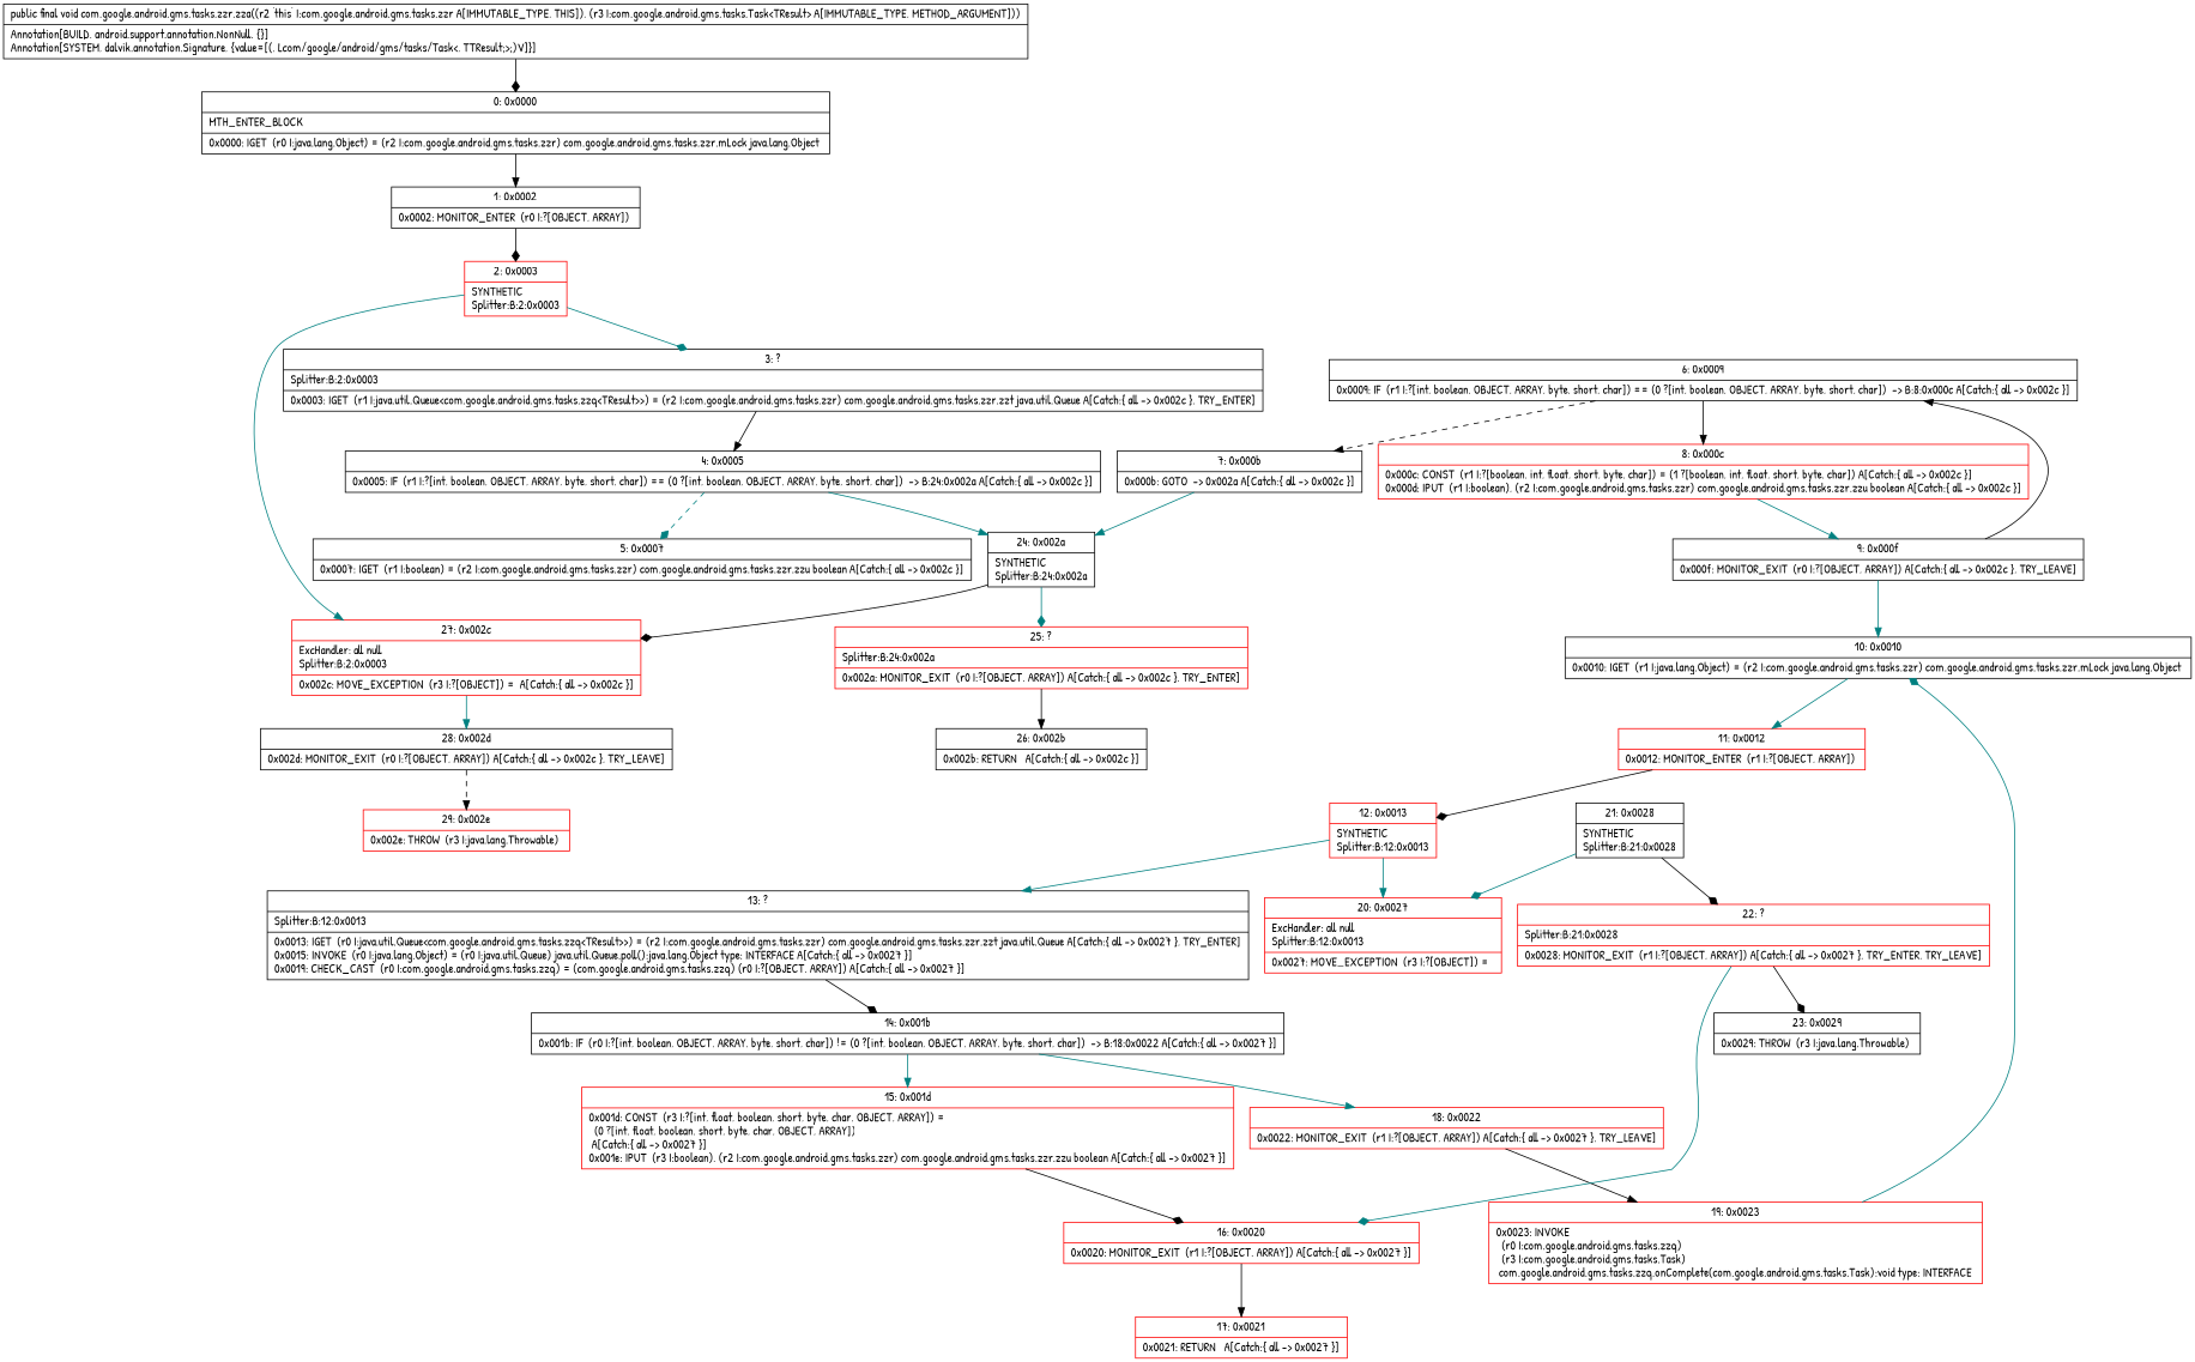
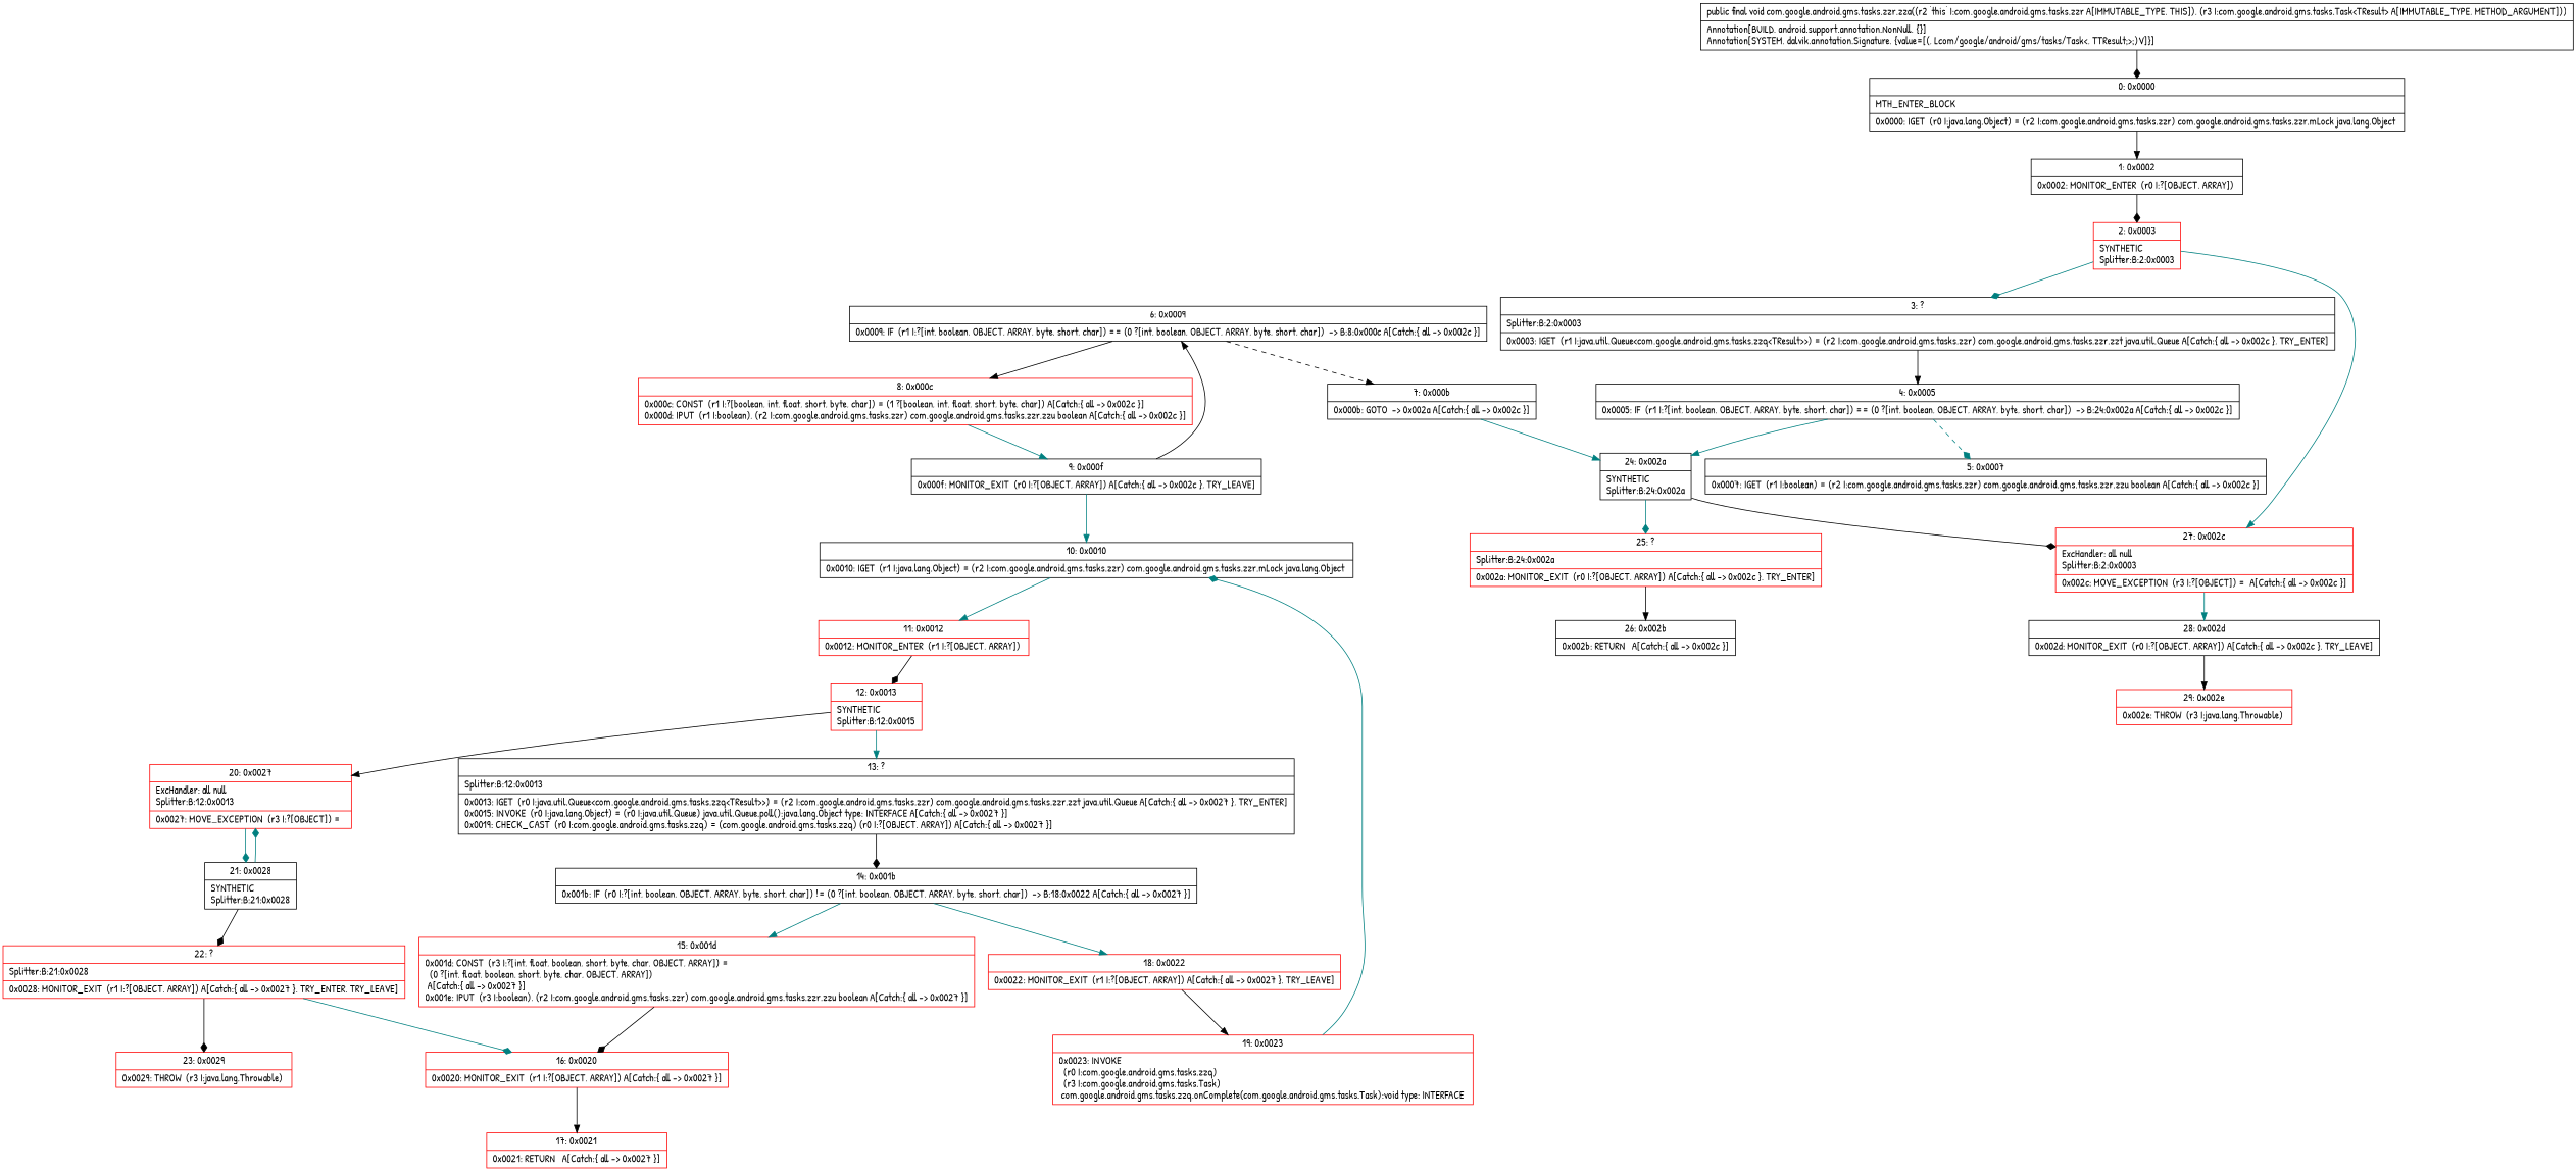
  digraph {
    fontname="Patrick Hand"
    node [color=black fontname="Patrick Hand" shape=record]
    edge [arrowhead=normal color=teal fontname="Patrick Hand"]
    n1 [label="{0\:\ 0x0000|MTH_ENTER_BLOCK\l|0x0000: IGET  (r0 I:java.lang.Object) = (r2 I:com.google.android.gms.tasks.zzr) com.google.android.gms.tasks.zzr.mLock java.lang.Object \l}"]
    n2 [label="{1\:\ 0x0002|0x0002: MONITOR_ENTER  (r0 I:?[OBJECT, ARRAY]) \l}"]
    n3 [color=red label="{2\:\ 0x0003|SYNTHETIC\lSplitter:B:2:0x0003\l}"]
    n4 [label="{3\:\ ?|Splitter:B:2:0x0003\l|0x0003: IGET  (r1 I:java.util.Queue\<com.google.android.gms.tasks.zzq\<TResult\>\>) = (r2 I:com.google.android.gms.tasks.zzr) com.google.android.gms.tasks.zzr.zzt java.util.Queue A[Catch:\{ all \-\> 0x002c \}, TRY_ENTER]\l}"]
    n5 [color=red label="{27\:\ 0x002c|ExcHandler: all null\lSplitter:B:2:0x0003\l|0x002c: MOVE_EXCEPTION  (r3 I:?[OBJECT]) =  A[Catch:\{ all \-\> 0x002c \}]\l}"]
    n6 [label="{4\:\ 0x0005|0x0005: IF  (r1 I:?[int, boolean, OBJECT, ARRAY, byte, short, char]) == (0 ?[int, boolean, OBJECT, ARRAY, byte, short, char])  \-\> B:24:0x002a A[Catch:\{ all \-\> 0x002c \}]\l}"]
    n7 [label="{28\:\ 0x002d|0x002d: MONITOR_EXIT  (r0 I:?[OBJECT, ARRAY]) A[Catch:\{ all \-\> 0x002c \}, TRY_LEAVE]\l}"]
    n8 [label="{5\:\ 0x0007|0x0007: IGET  (r1 I:boolean) = (r2 I:com.google.android.gms.tasks.zzr) com.google.android.gms.tasks.zzr.zzu boolean A[Catch:\{ all \-\> 0x002c \}]\l}"]
    n9 [label="{24\:\ 0x002a|SYNTHETIC\lSplitter:B:24:0x002a\l}"]
    n10 [color=red label="{25\:\ ?|Splitter:B:24:0x002a\l|0x002a: MONITOR_EXIT  (r0 I:?[OBJECT, ARRAY]) A[Catch:\{ all \-\> 0x002c \}, TRY_ENTER]\l}"]
    n11 [label="{6\:\ 0x0009|0x0009: IF  (r1 I:?[int, boolean, OBJECT, ARRAY, byte, short, char]) == (0 ?[int, boolean, OBJECT, ARRAY, byte, short, char])  \-\> B:8:0x000c A[Catch:\{ all \-\> 0x002c \}]\l}"]
    n12 [label="{7\:\ 0x000b|0x000b: GOTO  \-\> 0x002a A[Catch:\{ all \-\> 0x002c \}]\l}"]
    n13 [color=red label="{8\:\ 0x000c|0x000c: CONST  (r1 I:?[boolean, int, float, short, byte, char]) = (1 ?[boolean, int, float, short, byte, char]) A[Catch:\{ all \-\> 0x002c \}]\l0x000d: IPUT  (r1 I:boolean), (r2 I:com.google.android.gms.tasks.zzr) com.google.android.gms.tasks.zzr.zzu boolean A[Catch:\{ all \-\> 0x002c \}]\l}"]
    n14 [label="{9\:\ 0x000f|0x000f: MONITOR_EXIT  (r0 I:?[OBJECT, ARRAY]) A[Catch:\{ all \-\> 0x002c \}, TRY_LEAVE]\l}"]
    n15 [label="{10\:\ 0x0010|0x0010: IGET  (r1 I:java.lang.Object) = (r2 I:com.google.android.gms.tasks.zzr) com.google.android.gms.tasks.zzr.mLock java.lang.Object \l}"]
    n16 [color=red label="{11\:\ 0x0012|0x0012: MONITOR_ENTER  (r1 I:?[OBJECT, ARRAY]) \l}"]
-   n17 [color=red label="{12\:\ 0x0013|SYNTHETIC\lSplitter:B:12:0x0013\l}"]
+   n17 [color=red label="{12\:\ 0x0013|SYNTHETIC\lSplitter:B:12:0x0015\l}"]
    n18 [label="{13\:\ ?|Splitter:B:12:0x0013\l|0x0013: IGET  (r0 I:java.util.Queue\<com.google.android.gms.tasks.zzq\<TResult\>\>) = (r2 I:com.google.android.gms.tasks.zzr) com.google.android.gms.tasks.zzr.zzt java.util.Queue A[Catch:\{ all \-\> 0x0027 \}, TRY_ENTER]\l0x0015: INVOKE  (r0 I:java.lang.Object) = (r0 I:java.util.Queue) java.util.Queue.poll():java.lang.Object type: INTERFACE A[Catch:\{ all \-\> 0x0027 \}]\l0x0019: CHECK_CAST  (r0 I:com.google.android.gms.tasks.zzq) = (com.google.android.gms.tasks.zzq) (r0 I:?[OBJECT, ARRAY]) A[Catch:\{ all \-\> 0x0027 \}]\l}"]
    n19 [color=red label="{20\:\ 0x0027|ExcHandler: all null\lSplitter:B:12:0x0013\l|0x0027: MOVE_EXCEPTION  (r3 I:?[OBJECT]) =  \l}"]
    n20 [label="{14\:\ 0x001b|0x001b: IF  (r0 I:?[int, boolean, OBJECT, ARRAY, byte, short, char]) != (0 ?[int, boolean, OBJECT, ARRAY, byte, short, char])  \-\> B:18:0x0022 A[Catch:\{ all \-\> 0x0027 \}]\l}"]
    n21 [label="{21\:\ 0x0028|SYNTHETIC\lSplitter:B:21:0x0028\l}"]
    n22 [color=red label="{15\:\ 0x001d|0x001d: CONST  (r3 I:?[int, float, boolean, short, byte, char, OBJECT, ARRAY]) = \l  (0 ?[int, float, boolean, short, byte, char, OBJECT, ARRAY])\l A[Catch:\{ all \-\> 0x0027 \}]\l0x001e: IPUT  (r3 I:boolean), (r2 I:com.google.android.gms.tasks.zzr) com.google.android.gms.tasks.zzr.zzu boolean A[Catch:\{ all \-\> 0x0027 \}]\l}"]
    n23 [color=red label="{18\:\ 0x0022|0x0022: MONITOR_EXIT  (r1 I:?[OBJECT, ARRAY]) A[Catch:\{ all \-\> 0x0027 \}, TRY_LEAVE]\l}"]
    n24 [color=red label="{16\:\ 0x0020|0x0020: MONITOR_EXIT  (r1 I:?[OBJECT, ARRAY]) A[Catch:\{ all \-\> 0x0027 \}]\l}"]
    n25 [color=red label="{19\:\ 0x0023|0x0023: INVOKE  \l  (r0 I:com.google.android.gms.tasks.zzq)\l  (r3 I:com.google.android.gms.tasks.Task)\l com.google.android.gms.tasks.zzq.onComplete(com.google.android.gms.tasks.Task):void type: INTERFACE \l}"]
    n26 [color=red label="{17\:\ 0x0021|0x0021: RETURN   A[Catch:\{ all \-\> 0x0027 \}]\l}"]
    n27 [color=red label="{22\:\ ?|Splitter:B:21:0x0028\l|0x0028: MONITOR_EXIT  (r1 I:?[OBJECT, ARRAY]) A[Catch:\{ all \-\> 0x0027 \}, TRY_ENTER, TRY_LEAVE]\l}"]
-   n28 [label="{23\:\ 0x0029|0x0029: THROW  (r3 I:java.lang.Throwable) \l}"]
+   n28 [color=red label="{23\:\ 0x0029|0x0029: THROW  (r3 I:java.lang.Throwable) \l}"]
    n29 [label="{26\:\ 0x002b|0x002b: RETURN   A[Catch:\{ all \-\> 0x002c \}]\l}"]
    n30 [color=red label="{29\:\ 0x002e|0x002e: THROW  (r3 I:java.lang.Throwable) \l}"]
    n31 [label="{public final void com.google.android.gms.tasks.zzr.zza((r2 'this' I:com.google.android.gms.tasks.zzr A[IMMUTABLE_TYPE, THIS]), (r3 I:com.google.android.gms.tasks.Task\<TResult\> A[IMMUTABLE_TYPE, METHOD_ARGUMENT]))  | Annotation[BUILD, android.support.annotation.NonNull, \{\}]\lAnnotation[SYSTEM, dalvik.annotation.Signature, \{value=[(, Lcom\/google\/android\/gms\/tasks\/Task\<, TTResult;\>;)V]\}]\l}"]
    n1 -> n2 [color=black]
    n2 -> n3 [arrowhead=diamond color=black]
    n3 -> n4 [arrowhead=diamond]
    n3 -> n5
    n4 -> n6 [color=black]
    n5 -> n7
    n6 -> n8 [arrowhead=diamond style=dashed]
    n6 -> n9
-   n7 -> n30 [color=black style=dashed]
+   n7 -> n30 [color=black]
    n9 -> n5 [arrowhead=diamond color=black]
    n9 -> n10 [arrowhead=diamond]
    n10 -> n29 [color=black]
    n11 -> n12 [color=black style=dashed]
    n11 -> n13 [color=black]
    n12 -> n9
    n13 -> n14
    n14 -> n11 [color=black]
    n14 -> n15
    n15 -> n16
    n16 -> n17 [arrowhead=diamond color=black]
    n17 -> n18
-   n17 -> n19
+   n17 -> n19 [color=black]
    n18 -> n20 [arrowhead=diamond color=black]
+   n19 -> n21 [arrowhead=diamond]
    n20 -> n22 [style=solid]
    n20 -> n23
    n21 -> n19 [arrowhead=diamond]
    n21 -> n27 [arrowhead=diamond color=black]
    n22 -> n24 [arrowhead=diamond color=black]
    n23 -> n25 [color=black]
    n24 -> n26 [color=black]
    n25 -> n15 [arrowhead=diamond]
    n27 -> n24 [arrowhead=diamond]
    n27 -> n28 [arrowhead=diamond color=black]
    n31 -> n1 [arrowhead=diamond color=black]
  }
